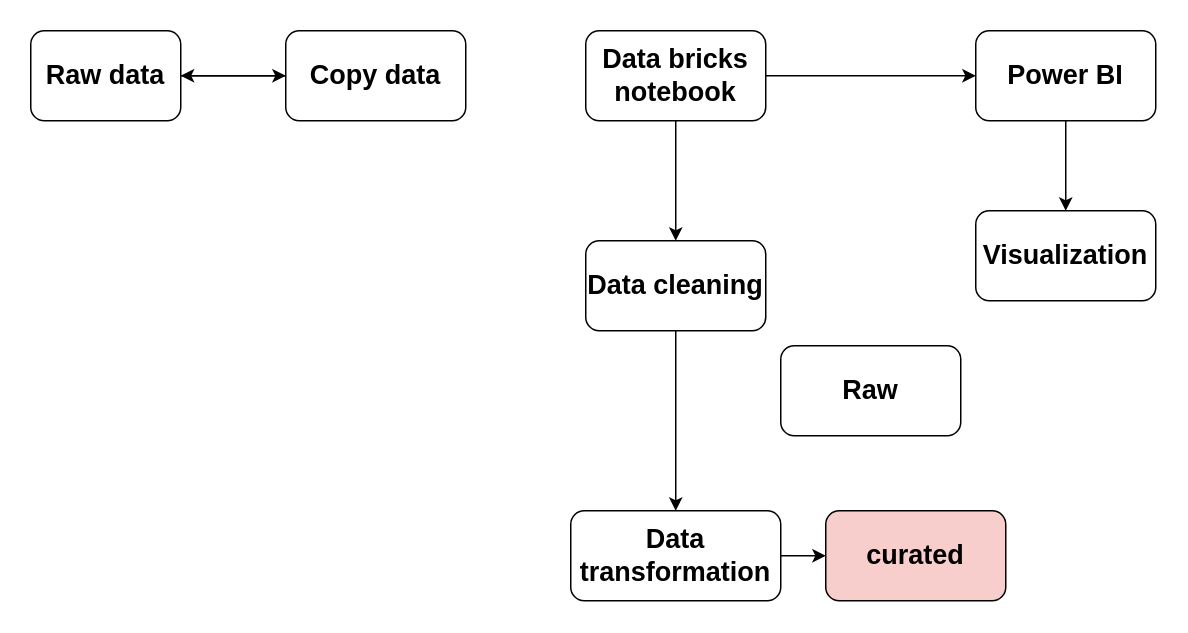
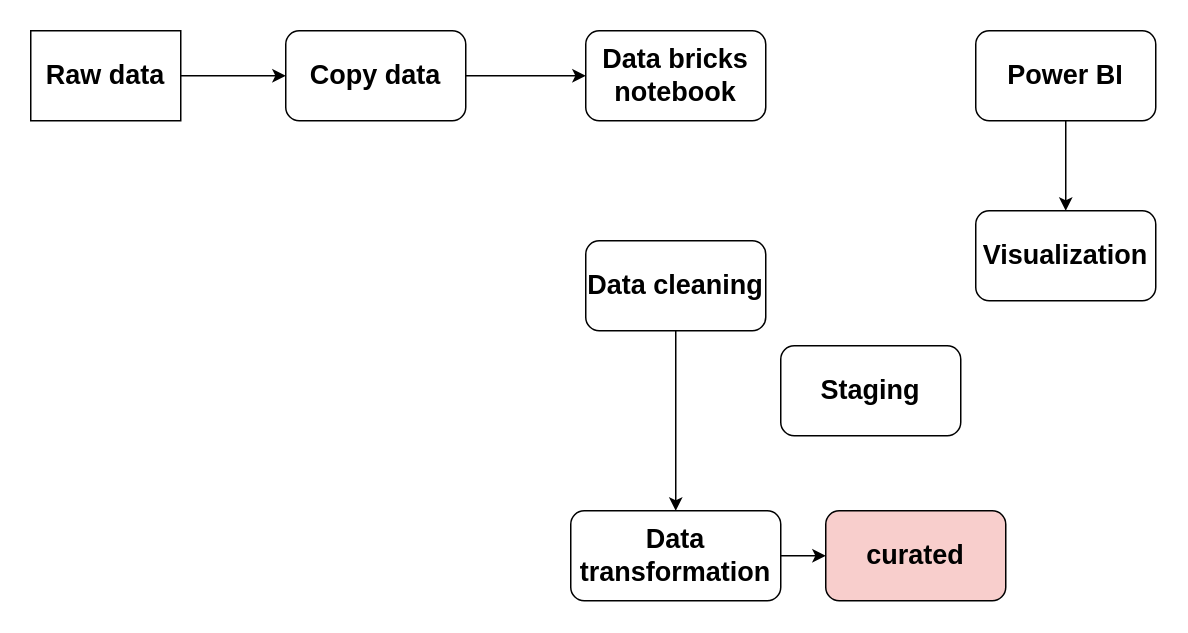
  <mxCell id="0" />
  <mxCell id="1" parent="0" />
  <mxCell id="2" style="edgeStyle=orthogonalEdgeStyle;rounded=0;orthogonalLoop=1;jettySize=auto;html=1;" edge="1" parent="1" source="3"><mxGeometry relative="1" as="geometry"><mxPoint x="190" y="50" as="targetPoint" /></mxGeometry></mxCell>
- <mxCell id="3" value="&lt;b&gt;&lt;font style=&quot;font-size: 18px;&quot;&gt;Raw data&lt;/font&gt;&lt;/b&gt;" style="rounded=1;whiteSpace=wrap;html=1;" vertex="1" parent="1"><mxGeometry x="20" y="20" width="100" height="60" as="geometry" /></mxCell>
- <mxCell id="4" style="edgeStyle=orthogonalEdgeStyle;rounded=0;orthogonalLoop=1;jettySize=auto;html=1;" edge="1" parent="1" source="5" target="3"><mxGeometry relative="1" as="geometry"><mxPoint x="370" y="50" as="targetPoint" /></mxGeometry></mxCell>
+ <mxCell id="3" value="&lt;b&gt;&lt;font style=&quot;font-size: 18px;&quot;&gt;Raw data&lt;/font&gt;&lt;/b&gt;" style="whiteSpace=wrap;html=1;rounded=0;" vertex="1" parent="1"><mxGeometry x="20" y="20" width="100" height="60" as="geometry" /></mxCell>
+ <mxCell id="4" style="edgeStyle=orthogonalEdgeStyle;rounded=0;orthogonalLoop=1;jettySize=auto;html=1;entryX=0;entryY=0.5;entryDx=0;entryDy=0;" edge="1" parent="1" source="5" target="8"><mxGeometry relative="1" as="geometry"><mxPoint x="370" y="50" as="targetPoint" /></mxGeometry></mxCell>
  <mxCell id="5" value="&lt;font style=&quot;font-size: 18px;&quot;&gt;&lt;b&gt;Copy data&lt;/b&gt;&lt;/font&gt;" style="rounded=1;whiteSpace=wrap;html=1;" vertex="1" parent="1"><mxGeometry x="190" y="20" width="120" height="60" as="geometry" /></mxCell>
- <mxCell id="6" value="" style="edgeStyle=orthogonalEdgeStyle;rounded=0;orthogonalLoop=1;jettySize=auto;html=1;" edge="1" parent="1" source="8" target="10"><mxGeometry relative="1" as="geometry" /></mxCell>
- <mxCell id="7" style="edgeStyle=orthogonalEdgeStyle;rounded=0;orthogonalLoop=1;jettySize=auto;html=1;entryX=0;entryY=0.5;entryDx=0;entryDy=0;" edge="1" parent="1" source="8" target="14"><mxGeometry relative="1" as="geometry"><mxPoint x="640" y="50" as="targetPoint" /></mxGeometry></mxCell>
  <mxCell id="8" value="&lt;font style=&quot;font-size: 18px;&quot;&gt;&lt;b&gt;Data bricks notebook&lt;/b&gt;&lt;/font&gt;" style="rounded=1;whiteSpace=wrap;html=1;" vertex="1" parent="1"><mxGeometry x="390" y="20" width="120" height="60" as="geometry" /></mxCell>
  <mxCell id="9" value="" style="edgeStyle=orthogonalEdgeStyle;rounded=0;orthogonalLoop=1;jettySize=auto;html=1;" edge="1" parent="1" source="10" target="12"><mxGeometry relative="1" as="geometry" /></mxCell>
  <mxCell id="10" value="&lt;font style=&quot;font-size: 18px;&quot;&gt;&lt;b&gt;Data cleaning&lt;/b&gt;&lt;/font&gt;" style="rounded=1;whiteSpace=wrap;html=1;" vertex="1" parent="1"><mxGeometry x="390" y="160" width="120" height="60" as="geometry" /></mxCell>
  <mxCell id="11" value="" style="edgeStyle=orthogonalEdgeStyle;rounded=0;orthogonalLoop=1;jettySize=auto;html=1;" edge="1" parent="1" source="12" target="17"><mxGeometry relative="1" as="geometry" /></mxCell>
  <mxCell id="12" value="&lt;font style=&quot;font-size: 18px;&quot;&gt;&lt;b&gt;Data transformation&lt;/b&gt;&lt;/font&gt;" style="whiteSpace=wrap;html=1;rounded=1;" vertex="1" parent="1"><mxGeometry x="380" y="340" width="140" height="60" as="geometry" /></mxCell>
  <mxCell id="13" value="" style="edgeStyle=orthogonalEdgeStyle;rounded=0;orthogonalLoop=1;jettySize=auto;html=1;" edge="1" parent="1" source="14" target="15"><mxGeometry relative="1" as="geometry" /></mxCell>
  <mxCell id="14" value="&lt;font style=&quot;font-size: 18px;&quot;&gt;&lt;b&gt;Power BI&lt;/b&gt;&lt;/font&gt;" style="rounded=1;whiteSpace=wrap;html=1;" vertex="1" parent="1"><mxGeometry x="650" y="20" width="120" height="60" as="geometry" /></mxCell>
  <mxCell id="15" value="&lt;font style=&quot;font-size: 18px;&quot;&gt;&lt;b&gt;Visualization&lt;/b&gt;&lt;/font&gt;" style="whiteSpace=wrap;html=1;rounded=1;" vertex="1" parent="1"><mxGeometry x="650" y="140" width="120" height="60" as="geometry" /></mxCell>
- <mxCell id="16" value="&lt;font style=&quot;font-size: 18px;&quot;&gt;&lt;b&gt;Raw&lt;br&gt;&lt;/b&gt;&lt;/font&gt;" style="whiteSpace=wrap;html=1;rounded=1;" vertex="1" parent="1"><mxGeometry x="520" y="230" width="120" height="60" as="geometry" /></mxCell>
+ <mxCell id="16" value="&lt;font style=&quot;font-size: 18px;&quot;&gt;&lt;b&gt;Staging&lt;br&gt;&lt;/b&gt;&lt;/font&gt;" style="whiteSpace=wrap;html=1;rounded=1;" vertex="1" parent="1"><mxGeometry x="520" y="230" width="120" height="60" as="geometry" /></mxCell>
  <mxCell id="17" value="&lt;font style=&quot;font-size: 18px;&quot;&gt;&lt;b&gt;curated&lt;/b&gt;&lt;/font&gt;" style="whiteSpace=wrap;html=1;rounded=1;fillColor=#f8cecc;" vertex="1" parent="1"><mxGeometry x="550" y="340" width="120" height="60" as="geometry" /></mxCell>
